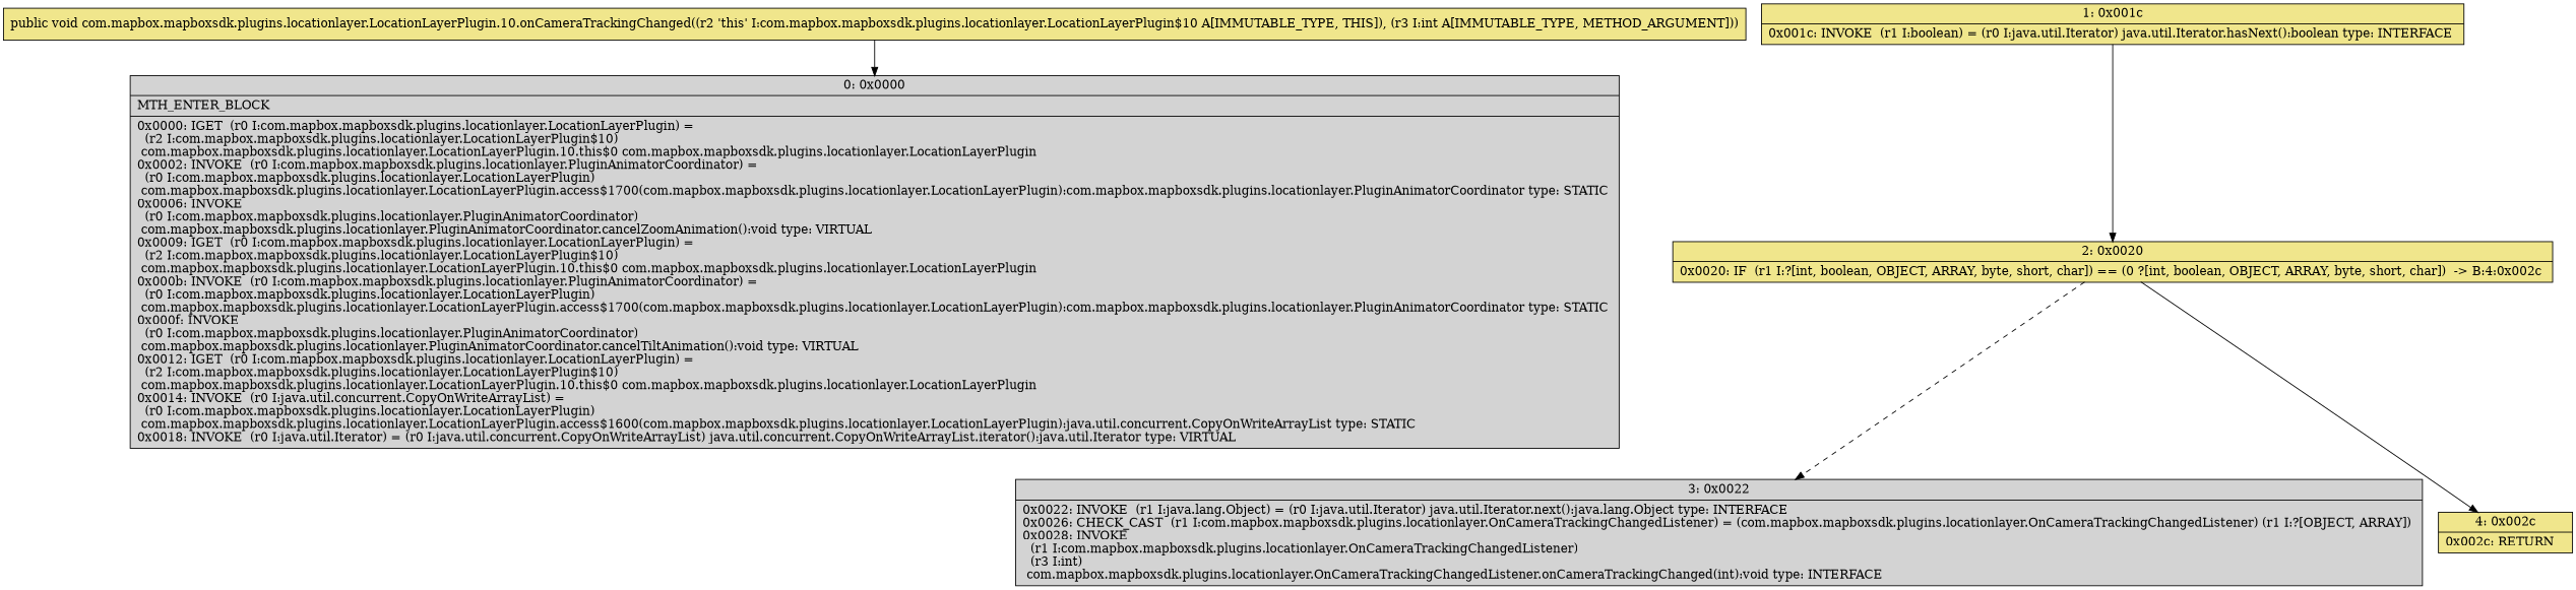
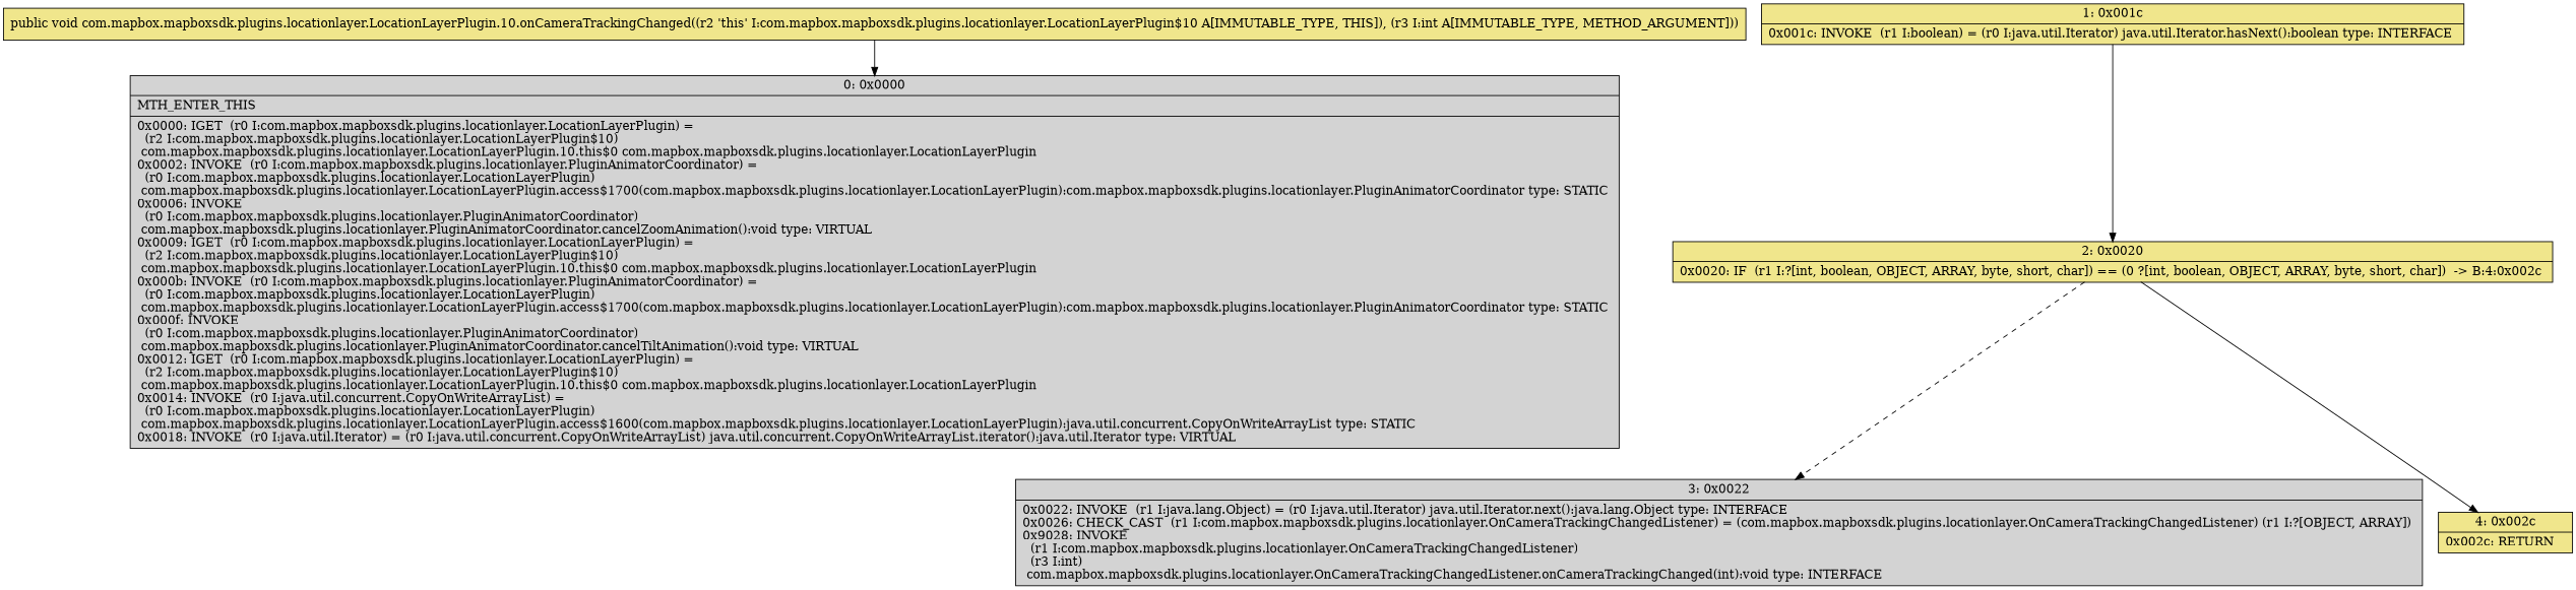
  digraph {
    node [fillcolor=khaki shape=record style=filled]
-   n1 [fillcolor=lightgrey label="{0\:\ 0x0000|MTH_ENTER_BLOCK\l|0x0000: IGET  (r0 I:com.mapbox.mapboxsdk.plugins.locationlayer.LocationLayerPlugin) = \l  (r2 I:com.mapbox.mapboxsdk.plugins.locationlayer.LocationLayerPlugin$10)\l com.mapbox.mapboxsdk.plugins.locationlayer.LocationLayerPlugin.10.this$0 com.mapbox.mapboxsdk.plugins.locationlayer.LocationLayerPlugin \l0x0002: INVOKE  (r0 I:com.mapbox.mapboxsdk.plugins.locationlayer.PluginAnimatorCoordinator) = \l  (r0 I:com.mapbox.mapboxsdk.plugins.locationlayer.LocationLayerPlugin)\l com.mapbox.mapboxsdk.plugins.locationlayer.LocationLayerPlugin.access$1700(com.mapbox.mapboxsdk.plugins.locationlayer.LocationLayerPlugin):com.mapbox.mapboxsdk.plugins.locationlayer.PluginAnimatorCoordinator type: STATIC \l0x0006: INVOKE  \l  (r0 I:com.mapbox.mapboxsdk.plugins.locationlayer.PluginAnimatorCoordinator)\l com.mapbox.mapboxsdk.plugins.locationlayer.PluginAnimatorCoordinator.cancelZoomAnimation():void type: VIRTUAL \l0x0009: IGET  (r0 I:com.mapbox.mapboxsdk.plugins.locationlayer.LocationLayerPlugin) = \l  (r2 I:com.mapbox.mapboxsdk.plugins.locationlayer.LocationLayerPlugin$10)\l com.mapbox.mapboxsdk.plugins.locationlayer.LocationLayerPlugin.10.this$0 com.mapbox.mapboxsdk.plugins.locationlayer.LocationLayerPlugin \l0x000b: INVOKE  (r0 I:com.mapbox.mapboxsdk.plugins.locationlayer.PluginAnimatorCoordinator) = \l  (r0 I:com.mapbox.mapboxsdk.plugins.locationlayer.LocationLayerPlugin)\l com.mapbox.mapboxsdk.plugins.locationlayer.LocationLayerPlugin.access$1700(com.mapbox.mapboxsdk.plugins.locationlayer.LocationLayerPlugin):com.mapbox.mapboxsdk.plugins.locationlayer.PluginAnimatorCoordinator type: STATIC \l0x000f: INVOKE  \l  (r0 I:com.mapbox.mapboxsdk.plugins.locationlayer.PluginAnimatorCoordinator)\l com.mapbox.mapboxsdk.plugins.locationlayer.PluginAnimatorCoordinator.cancelTiltAnimation():void type: VIRTUAL \l0x0012: IGET  (r0 I:com.mapbox.mapboxsdk.plugins.locationlayer.LocationLayerPlugin) = \l  (r2 I:com.mapbox.mapboxsdk.plugins.locationlayer.LocationLayerPlugin$10)\l com.mapbox.mapboxsdk.plugins.locationlayer.LocationLayerPlugin.10.this$0 com.mapbox.mapboxsdk.plugins.locationlayer.LocationLayerPlugin \l0x0014: INVOKE  (r0 I:java.util.concurrent.CopyOnWriteArrayList) = \l  (r0 I:com.mapbox.mapboxsdk.plugins.locationlayer.LocationLayerPlugin)\l com.mapbox.mapboxsdk.plugins.locationlayer.LocationLayerPlugin.access$1600(com.mapbox.mapboxsdk.plugins.locationlayer.LocationLayerPlugin):java.util.concurrent.CopyOnWriteArrayList type: STATIC \l0x0018: INVOKE  (r0 I:java.util.Iterator) = (r0 I:java.util.concurrent.CopyOnWriteArrayList) java.util.concurrent.CopyOnWriteArrayList.iterator():java.util.Iterator type: VIRTUAL \l}"]
+   n1 [fillcolor=lightgrey label="{0\:\ 0x0000|MTH_ENTER_THIS\l|0x0000: IGET  (r0 I:com.mapbox.mapboxsdk.plugins.locationlayer.LocationLayerPlugin) = \l  (r2 I:com.mapbox.mapboxsdk.plugins.locationlayer.LocationLayerPlugin$10)\l com.mapbox.mapboxsdk.plugins.locationlayer.LocationLayerPlugin.10.this$0 com.mapbox.mapboxsdk.plugins.locationlayer.LocationLayerPlugin \l0x0002: INVOKE  (r0 I:com.mapbox.mapboxsdk.plugins.locationlayer.PluginAnimatorCoordinator) = \l  (r0 I:com.mapbox.mapboxsdk.plugins.locationlayer.LocationLayerPlugin)\l com.mapbox.mapboxsdk.plugins.locationlayer.LocationLayerPlugin.access$1700(com.mapbox.mapboxsdk.plugins.locationlayer.LocationLayerPlugin):com.mapbox.mapboxsdk.plugins.locationlayer.PluginAnimatorCoordinator type: STATIC \l0x0006: INVOKE  \l  (r0 I:com.mapbox.mapboxsdk.plugins.locationlayer.PluginAnimatorCoordinator)\l com.mapbox.mapboxsdk.plugins.locationlayer.PluginAnimatorCoordinator.cancelZoomAnimation():void type: VIRTUAL \l0x0009: IGET  (r0 I:com.mapbox.mapboxsdk.plugins.locationlayer.LocationLayerPlugin) = \l  (r2 I:com.mapbox.mapboxsdk.plugins.locationlayer.LocationLayerPlugin$10)\l com.mapbox.mapboxsdk.plugins.locationlayer.LocationLayerPlugin.10.this$0 com.mapbox.mapboxsdk.plugins.locationlayer.LocationLayerPlugin \l0x000b: INVOKE  (r0 I:com.mapbox.mapboxsdk.plugins.locationlayer.PluginAnimatorCoordinator) = \l  (r0 I:com.mapbox.mapboxsdk.plugins.locationlayer.LocationLayerPlugin)\l com.mapbox.mapboxsdk.plugins.locationlayer.LocationLayerPlugin.access$1700(com.mapbox.mapboxsdk.plugins.locationlayer.LocationLayerPlugin):com.mapbox.mapboxsdk.plugins.locationlayer.PluginAnimatorCoordinator type: STATIC \l0x000f: INVOKE  \l  (r0 I:com.mapbox.mapboxsdk.plugins.locationlayer.PluginAnimatorCoordinator)\l com.mapbox.mapboxsdk.plugins.locationlayer.PluginAnimatorCoordinator.cancelTiltAnimation():void type: VIRTUAL \l0x0012: IGET  (r0 I:com.mapbox.mapboxsdk.plugins.locationlayer.LocationLayerPlugin) = \l  (r2 I:com.mapbox.mapboxsdk.plugins.locationlayer.LocationLayerPlugin$10)\l com.mapbox.mapboxsdk.plugins.locationlayer.LocationLayerPlugin.10.this$0 com.mapbox.mapboxsdk.plugins.locationlayer.LocationLayerPlugin \l0x0014: INVOKE  (r0 I:java.util.concurrent.CopyOnWriteArrayList) = \l  (r0 I:com.mapbox.mapboxsdk.plugins.locationlayer.LocationLayerPlugin)\l com.mapbox.mapboxsdk.plugins.locationlayer.LocationLayerPlugin.access$1600(com.mapbox.mapboxsdk.plugins.locationlayer.LocationLayerPlugin):java.util.concurrent.CopyOnWriteArrayList type: STATIC \l0x0018: INVOKE  (r0 I:java.util.Iterator) = (r0 I:java.util.concurrent.CopyOnWriteArrayList) java.util.concurrent.CopyOnWriteArrayList.iterator():java.util.Iterator type: VIRTUAL \l}"]
    n2 [label="{1\:\ 0x001c|0x001c: INVOKE  (r1 I:boolean) = (r0 I:java.util.Iterator) java.util.Iterator.hasNext():boolean type: INTERFACE \l}"]
    n3 [label="{2\:\ 0x0020|0x0020: IF  (r1 I:?[int, boolean, OBJECT, ARRAY, byte, short, char]) == (0 ?[int, boolean, OBJECT, ARRAY, byte, short, char])  \-\> B:4:0x002c \l}"]
-   n4 [fillcolor=lightgrey label="{3\:\ 0x0022|0x0022: INVOKE  (r1 I:java.lang.Object) = (r0 I:java.util.Iterator) java.util.Iterator.next():java.lang.Object type: INTERFACE \l0x0026: CHECK_CAST  (r1 I:com.mapbox.mapboxsdk.plugins.locationlayer.OnCameraTrackingChangedListener) = (com.mapbox.mapboxsdk.plugins.locationlayer.OnCameraTrackingChangedListener) (r1 I:?[OBJECT, ARRAY]) \l0x0028: INVOKE  \l  (r1 I:com.mapbox.mapboxsdk.plugins.locationlayer.OnCameraTrackingChangedListener)\l  (r3 I:int)\l com.mapbox.mapboxsdk.plugins.locationlayer.OnCameraTrackingChangedListener.onCameraTrackingChanged(int):void type: INTERFACE \l}"]
+   n4 [fillcolor=lightgrey label="{3\:\ 0x0022|0x0022: INVOKE  (r1 I:java.lang.Object) = (r0 I:java.util.Iterator) java.util.Iterator.next():java.lang.Object type: INTERFACE \l0x0026: CHECK_CAST  (r1 I:com.mapbox.mapboxsdk.plugins.locationlayer.OnCameraTrackingChangedListener) = (com.mapbox.mapboxsdk.plugins.locationlayer.OnCameraTrackingChangedListener) (r1 I:?[OBJECT, ARRAY]) \l0x9028: INVOKE  \l  (r1 I:com.mapbox.mapboxsdk.plugins.locationlayer.OnCameraTrackingChangedListener)\l  (r3 I:int)\l com.mapbox.mapboxsdk.plugins.locationlayer.OnCameraTrackingChangedListener.onCameraTrackingChanged(int):void type: INTERFACE \l}"]
    n5 [label="{4\:\ 0x002c|0x002c: RETURN   \l}"]
    n6 [label="{public void com.mapbox.mapboxsdk.plugins.locationlayer.LocationLayerPlugin.10.onCameraTrackingChanged((r2 'this' I:com.mapbox.mapboxsdk.plugins.locationlayer.LocationLayerPlugin$10 A[IMMUTABLE_TYPE, THIS]), (r3 I:int A[IMMUTABLE_TYPE, METHOD_ARGUMENT])) }"]
    n2 -> n3
    n3 -> n4 [style=dashed]
    n3 -> n5
    n6 -> n1
  }
